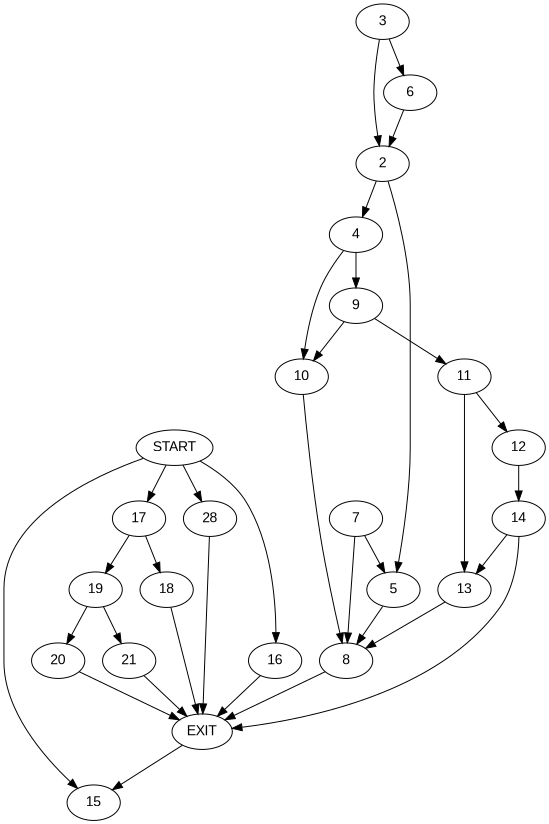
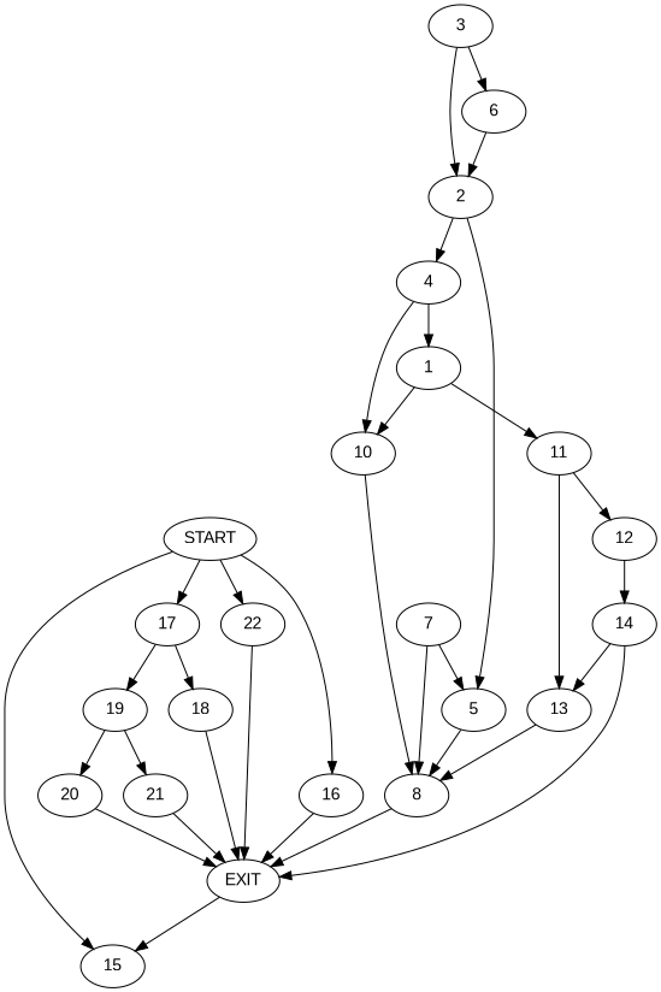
  digraph {
    fontname="Liberation Sans"
    node [fontname="Liberation Sans"]
    edge [fontname="Liberation Sans"]
    n1 [label=START]
    15
    16
    17
-   22 [label=28]
+   22
    n6 [label=EXIT]
    18
    19
    2
    4
    5
    3
    6
-   9
+   9 [label=1]
    10
    8
    11
    7
    12
    13
    14
    20
    21
    n1 -> 15
    n1 -> 16
    n1 -> 17
    n1 -> 22
    16 -> n6
    17 -> 18
    17 -> 19
    22 -> n6
    n6 -> 15
    18 -> n6
    19 -> 20
    19 -> 21
    2 -> 4
    2 -> 5
    4 -> 9
    4 -> 10
    5 -> 8
    3 -> 2
    3 -> 6
    6 -> 2
    9 -> 10
    9 -> 11
    10 -> 8
    8 -> n6
    11 -> 12
    11 -> 13
    7 -> 5
    7 -> 8
    12 -> 14
    13 -> 8
    14 -> n6
    14 -> 13
    20 -> n6
    21 -> n6
  }
